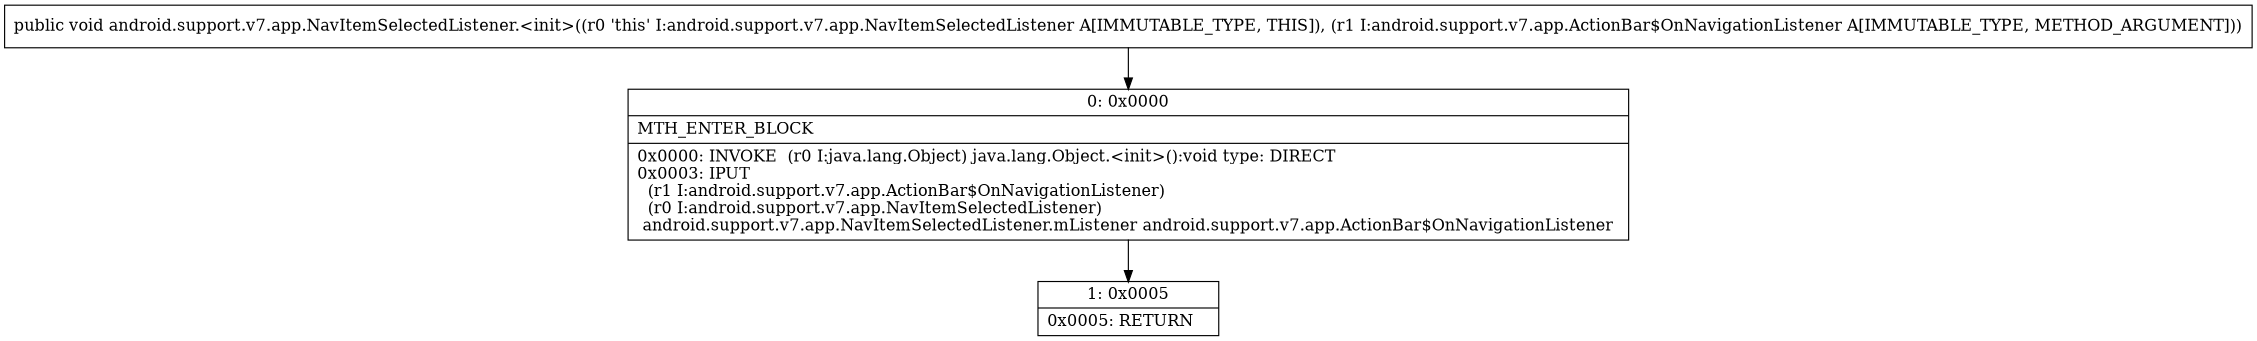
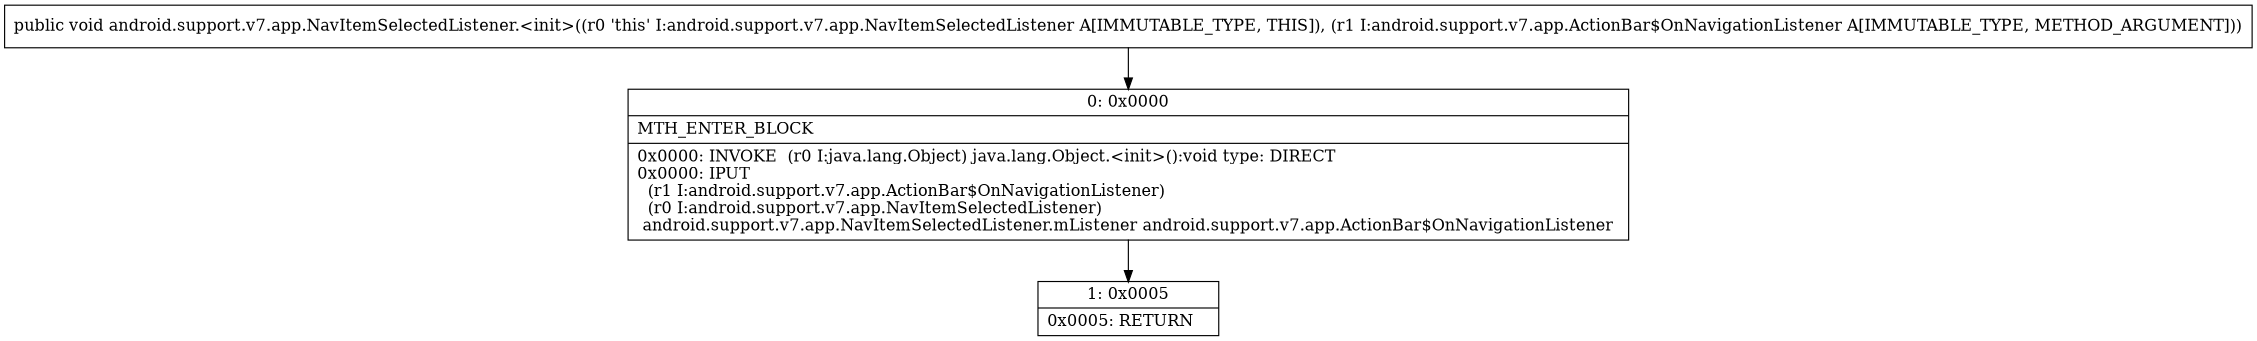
  digraph {
    node [shape=record]
-   n1 [label="{0\:\ 0x0000|MTH_ENTER_BLOCK\l|0x0000: INVOKE  (r0 I:java.lang.Object) java.lang.Object.\<init\>():void type: DIRECT \l0x0003: IPUT  \l  (r1 I:android.support.v7.app.ActionBar$OnNavigationListener)\l  (r0 I:android.support.v7.app.NavItemSelectedListener)\l android.support.v7.app.NavItemSelectedListener.mListener android.support.v7.app.ActionBar$OnNavigationListener \l}"]
+   n1 [label="{0\:\ 0x0000|MTH_ENTER_BLOCK\l|0x0000: INVOKE  (r0 I:java.lang.Object) java.lang.Object.\<init\>():void type: DIRECT \l0x0000: IPUT  \l  (r1 I:android.support.v7.app.ActionBar$OnNavigationListener)\l  (r0 I:android.support.v7.app.NavItemSelectedListener)\l android.support.v7.app.NavItemSelectedListener.mListener android.support.v7.app.ActionBar$OnNavigationListener \l}"]
    n2 [label="{1\:\ 0x0005|0x0005: RETURN   \l}"]
    n3 [label="{public void android.support.v7.app.NavItemSelectedListener.\<init\>((r0 'this' I:android.support.v7.app.NavItemSelectedListener A[IMMUTABLE_TYPE, THIS]), (r1 I:android.support.v7.app.ActionBar$OnNavigationListener A[IMMUTABLE_TYPE, METHOD_ARGUMENT])) }"]
    n1 -> n2
    n3 -> n1
  }
